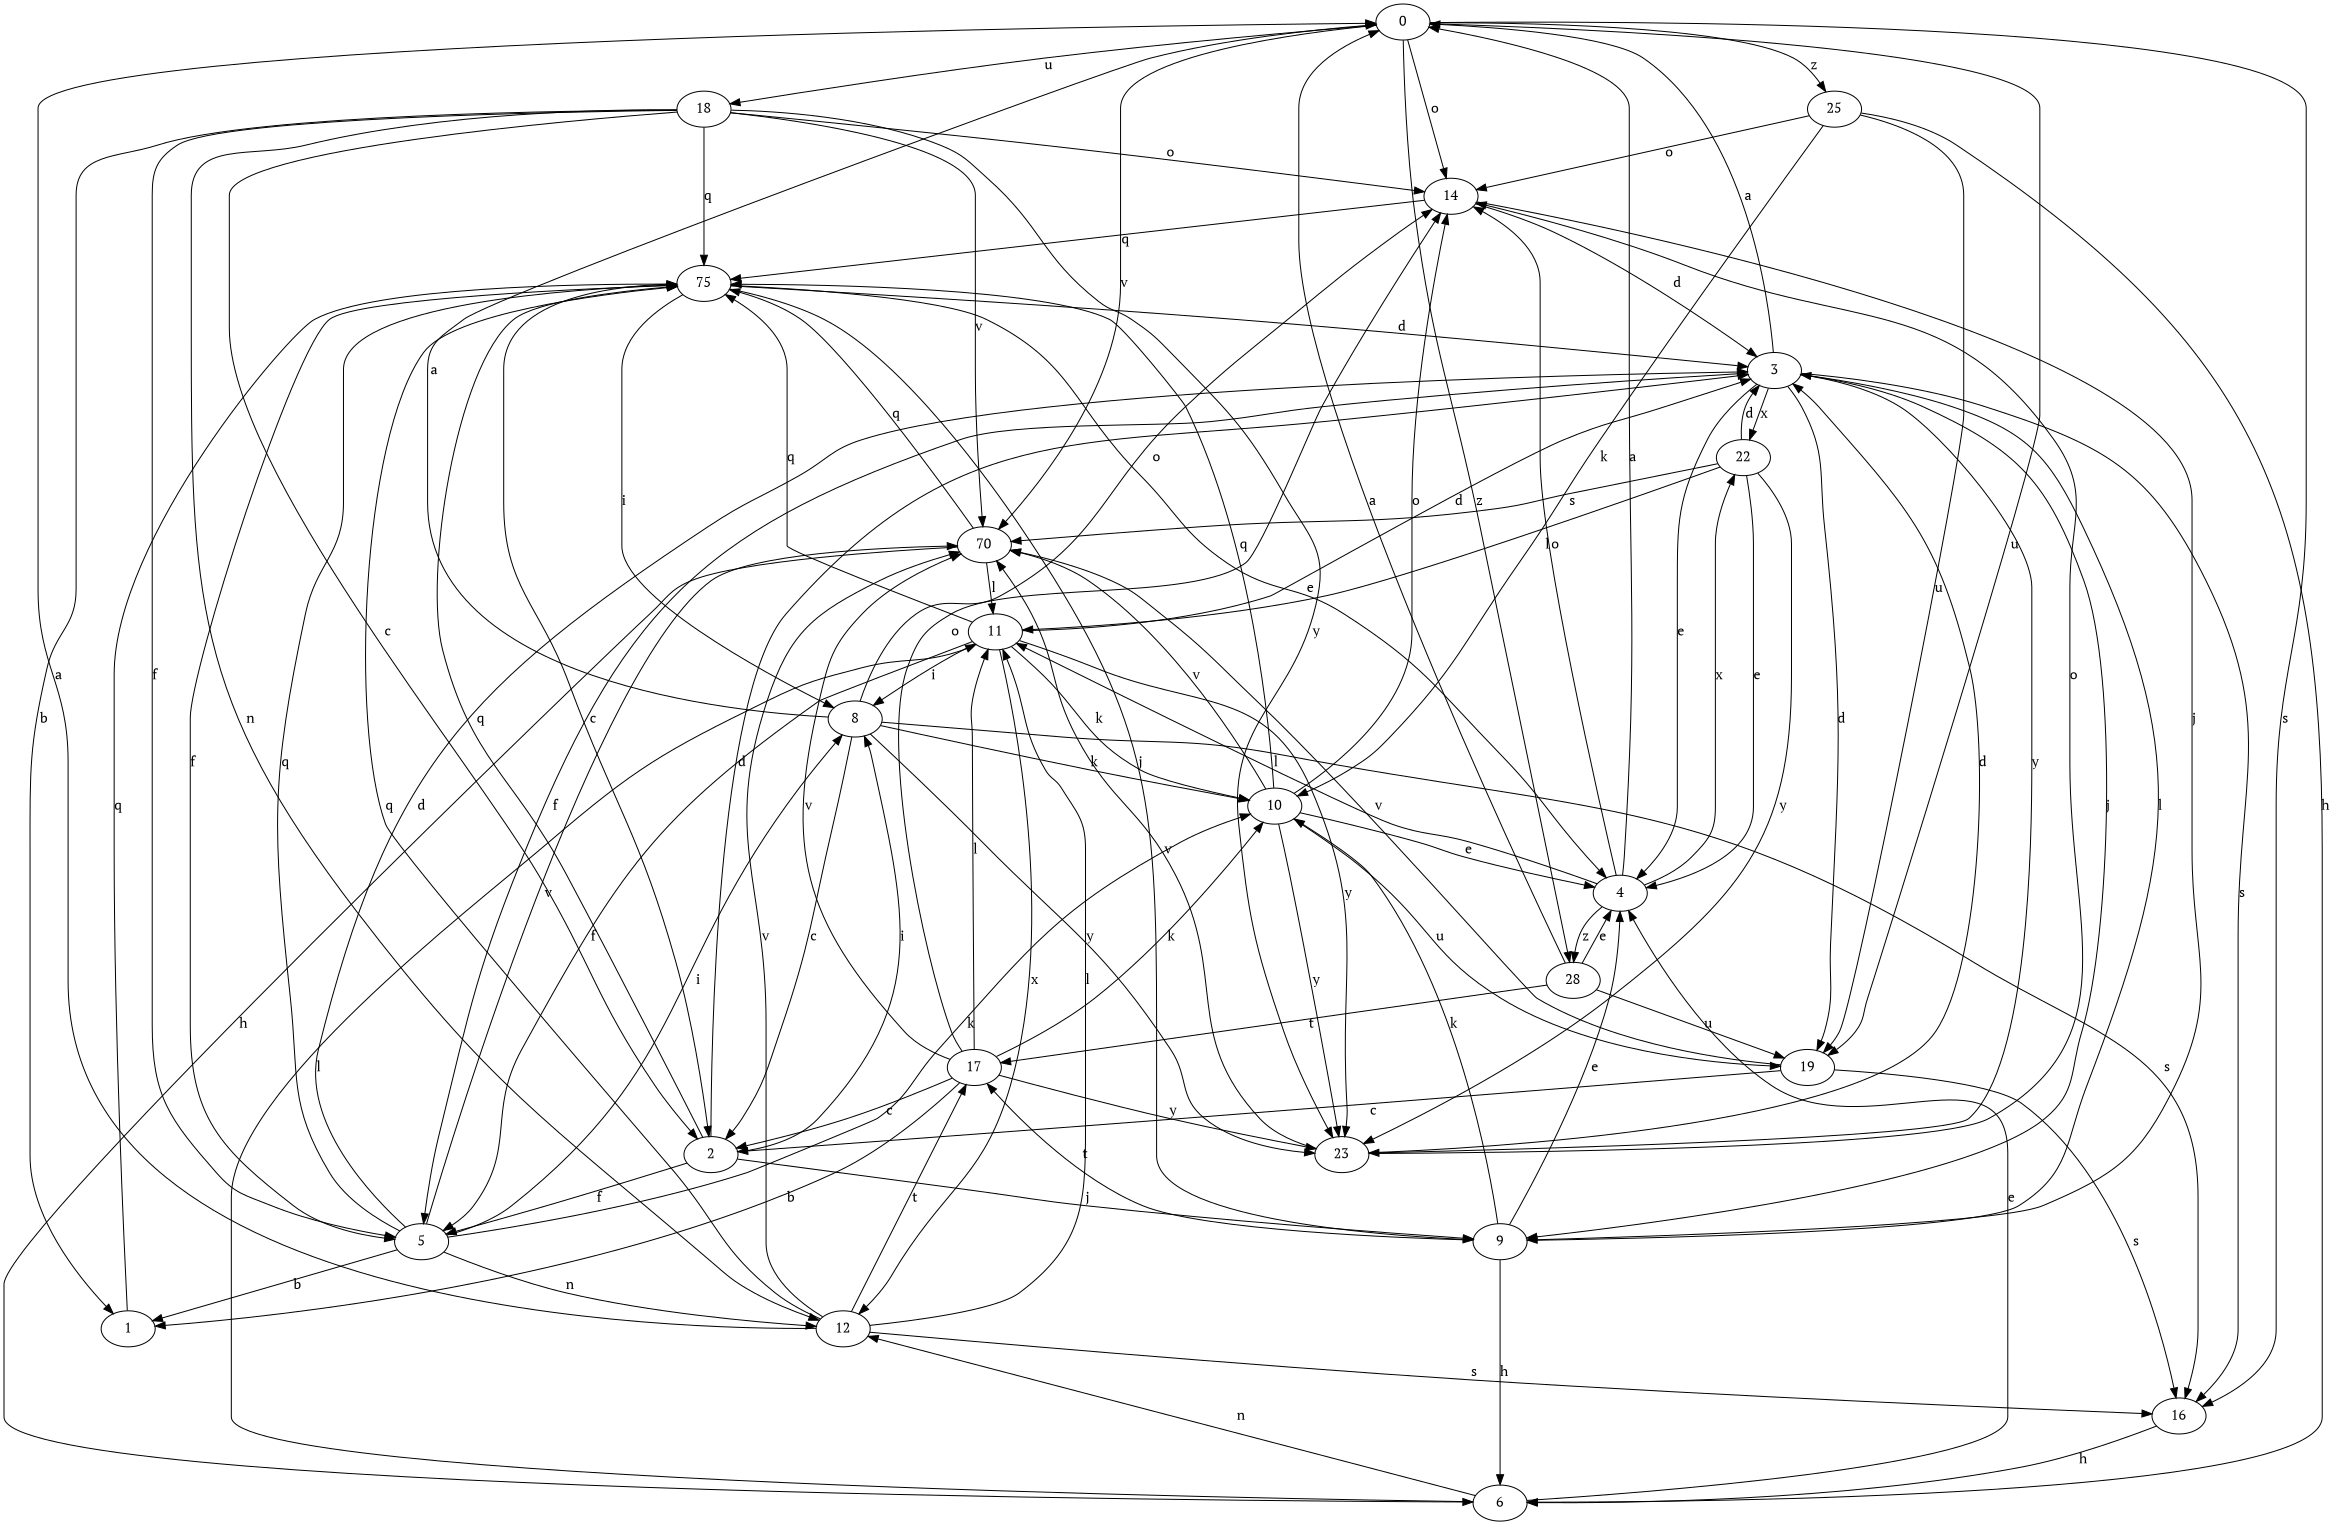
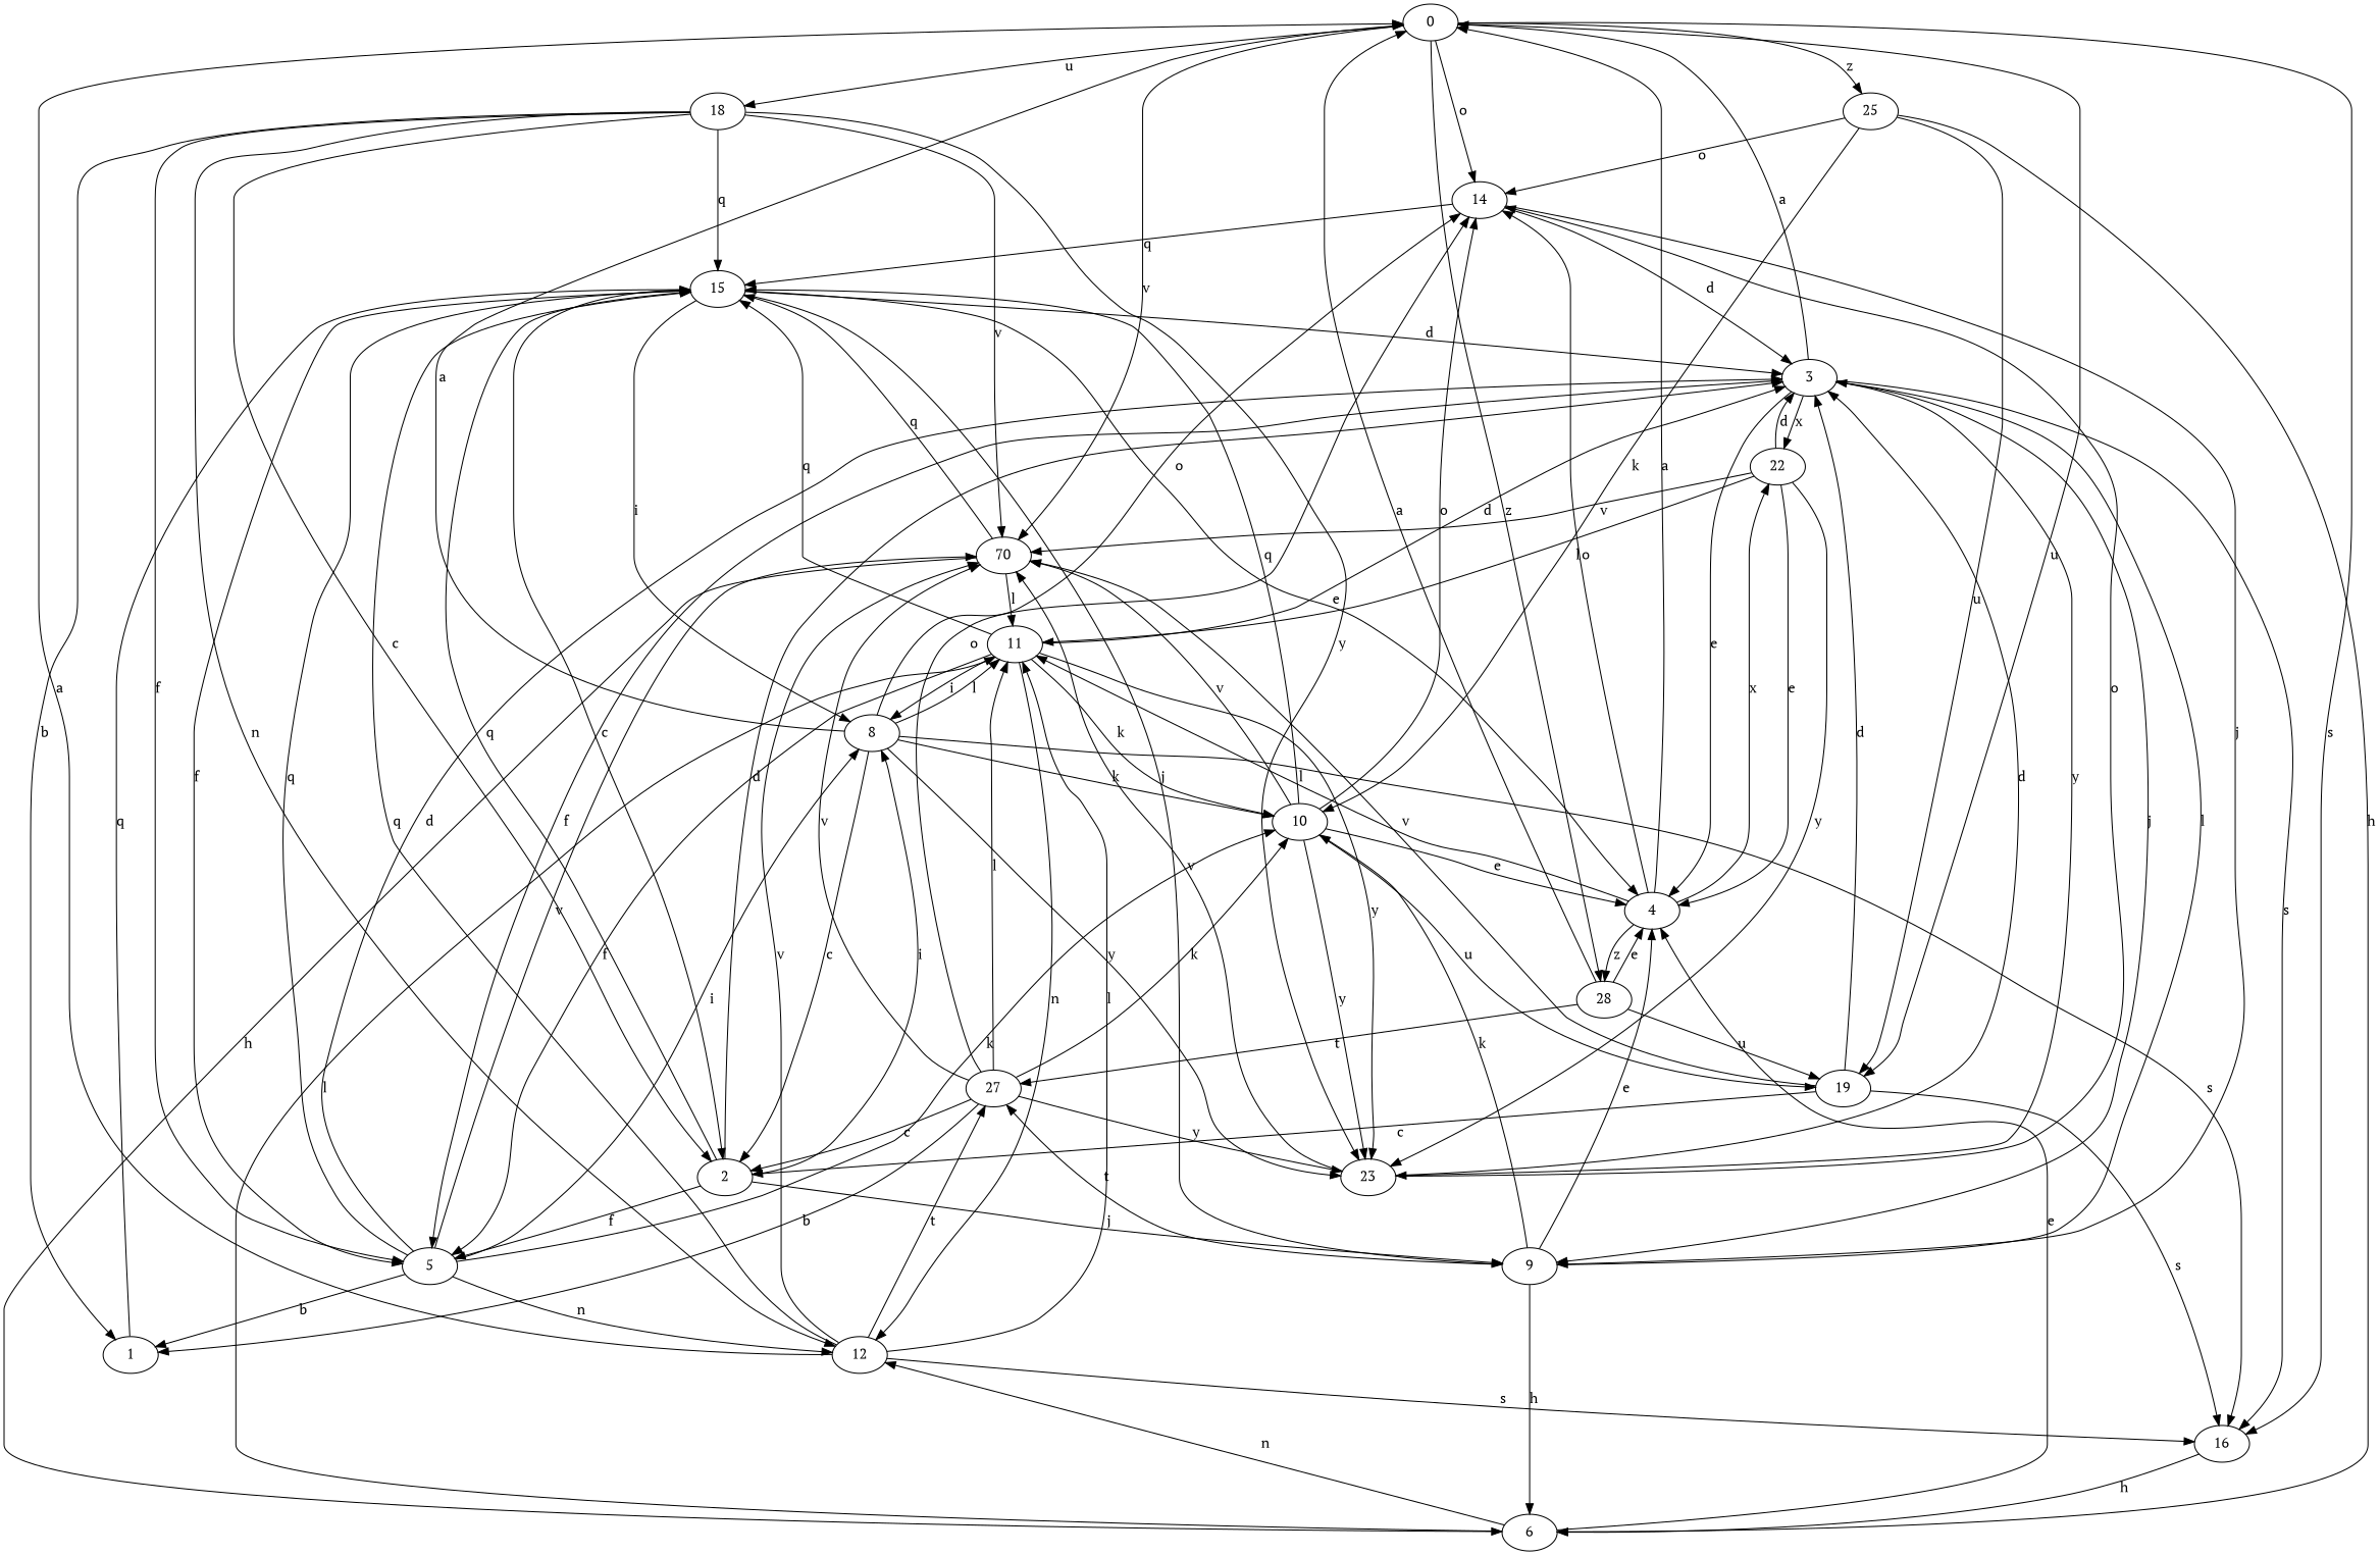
  strict digraph {
    fontname="PT Serif"
    node [fontname="PT Serif"]
    edge [fontname="PT Serif"]
    0
    14
    16
    18
    19
    n6 [label=70]
    25
    28
-   15 [label=75]
+   15
    3
    9
    6
    1
    2
    5
    23
    12
    11
    10
    4
-   17
+   17 [label=27]
    8
    22
    0 -> 14 [label=o]
    0 -> 16 [label=s]
    0 -> 18 [label=u]
    0 -> 19 [label=u]
    0 -> n6 [label=v]
    0 -> 25 [label=z]
    0 -> 28 [label=z]
    14 -> 15 [label=q]
    14 -> 3 [label=d]
    14 -> 9 [label=j]
    16 -> 6 [label=h]
-   18 -> 14 [label=o]
    18 -> n6 [label=v]
    18 -> 15 [label=q]
    18 -> 1 [label=b]
    18 -> 2 [label=c]
    18 -> 5 [label=f]
    18 -> 23 [label=y]
    18 -> 12 [label=n]
    19 -> 16 [label=s]
    19 -> n6 [label=v]
-   3 -> 19 [label=d]
+   19 -> 3 [label=d]
    19 -> 2 [label=c]
    n6 -> 15 [label=q]
    n6 -> 6 [label=h]
    n6 -> 11 [label=l]
    25 -> 14 [label=o]
    25 -> 19 [label=u]
    25 -> 6 [label=h]
    25 -> 10 [label=k]
    28 -> 0 [label=a]
    28 -> 19 [label=u]
    28 -> 4 [label=e]
    28 -> 17 [label=t]
    15 -> 3 [label=d]
    15 -> 9 [label=j]
    15 -> 2 [label=c]
    15 -> 5 [label=f]
    15 -> 4 [label=e]
    15 -> 8 [label=i]
    3 -> 0 [label=a]
    3 -> 16 [label=s]
    3 -> 9 [label=j]
    3 -> 5 [label=f]
    3 -> 23 [label=y]
    3 -> 4 [label=e]
    3 -> 22 [label=x]
    9 -> 3 [label=l]
    9 -> 6 [label=h]
    9 -> 10 [label=k]
    9 -> 4 [label=e]
    9 -> 17 [label=t]
    6 -> 12 [label=n]
    6 -> 11 [label=l]
    6 -> 4 [label=e]
    1 -> 15 [label=q]
    2 -> 15 [label=q]
    2 -> 3 [label=d]
    2 -> 9 [label=j]
    2 -> 5 [label=f]
    2 -> 8 [label=i]
    5 -> n6 [label=v]
    5 -> 15 [label=q]
    5 -> 3 [label=d]
    5 -> 1 [label=b]
    5 -> 12 [label=n]
    5 -> 10 [label=k]
    5 -> 8 [label=i]
    23 -> 14 [label=o]
    23 -> n6 [label=v]
    23 -> 3 [label=d]
    12 -> 0 [label=a]
    12 -> 16 [label=s]
    12 -> n6 [label=v]
    12 -> 15 [label=q]
    12 -> 11 [label=l]
    12 -> 17 [label=t]
    11 -> 15 [label=q]
    11 -> 3 [label=d]
    11 -> 5 [label=f]
    11 -> 23 [label=y]
-   11 -> 12 [label=x]
+   11 -> 12 [label=n]
    11 -> 10 [label=k]
    11 -> 8 [label=i]
    10 -> 14 [label=o]
    10 -> 19 [label=u]
    10 -> n6 [label=v]
    10 -> 15 [label=q]
    10 -> 23 [label=y]
    10 -> 4 [label=e]
    4 -> 0 [label=a]
    4 -> 14 [label=o]
    4 -> 28 [label=z]
    4 -> 11 [label=l]
    4 -> 22 [label=x]
    17 -> 14 [label=o]
    17 -> n6 [label=v]
    17 -> 1 [label=b]
    17 -> 2 [label=c]
    17 -> 23 [label=y]
    17 -> 11 [label=l]
    17 -> 10 [label=k]
    8 -> 0 [label=a]
    8 -> 14 [label=o]
    8 -> 16 [label=s]
    8 -> 2 [label=c]
    8 -> 23 [label=y]
+   8 -> 11 [label=l]
    8 -> 10 [label=k]
-   22 -> n6 [label=s]
+   22 -> n6 [label=v]
    22 -> 3 [label=d]
    22 -> 23 [label=y]
    22 -> 11 [label=l]
    22 -> 4 [label=e]
  }
